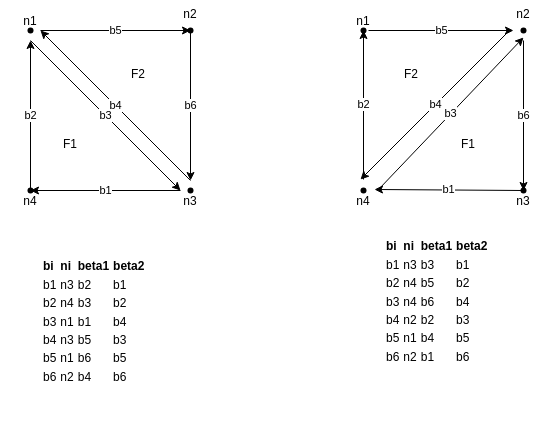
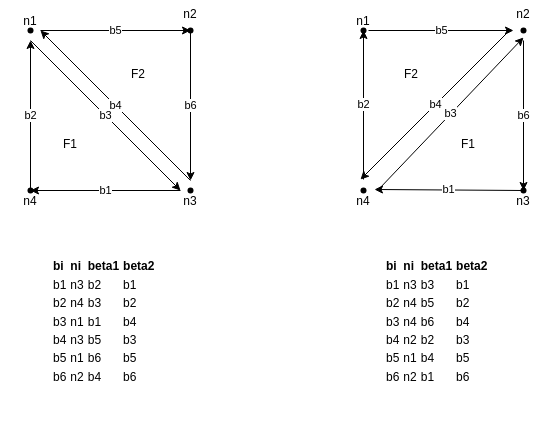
  <mxCell id="0" />
  <mxCell id="1" parent="0" />
  <mxCell id="2" value="b5" style="endArrow=classic;html=1;rounded=0;" edge="1" parent="1"><mxGeometry width="50" height="50" relative="1" as="geometry"><mxPoint x="40" y="30" as="sourcePoint" /><mxPoint x="190" y="30" as="targetPoint" /></mxGeometry></mxCell>
  <mxCell id="3" value="b6" style="endArrow=classic;html=1;rounded=0;" edge="1" parent="1"><mxGeometry width="50" height="50" relative="1" as="geometry"><mxPoint x="190" y="30" as="sourcePoint" /><mxPoint x="190" y="180" as="targetPoint" /></mxGeometry></mxCell>
  <mxCell id="4" value="b4" style="endArrow=classic;html=1;rounded=0;" edge="1" parent="1"><mxGeometry width="50" height="50" relative="1" as="geometry"><mxPoint x="190" y="180" as="sourcePoint" /><mxPoint x="40" y="30" as="targetPoint" /></mxGeometry></mxCell>
  <mxCell id="5" value="b1" style="endArrow=classic;html=1;rounded=0;" edge="1" parent="1"><mxGeometry width="50" height="50" relative="1" as="geometry"><mxPoint x="180" y="190" as="sourcePoint" /><mxPoint x="30" y="190" as="targetPoint" /></mxGeometry></mxCell>
  <mxCell id="6" value="b2" style="endArrow=classic;html=1;rounded=0;" edge="1" parent="1" source="12"><mxGeometry width="50" height="50" relative="1" as="geometry"><mxPoint x="30" y="190" as="sourcePoint" /><mxPoint x="30" y="40" as="targetPoint" /></mxGeometry></mxCell>
  <mxCell id="7" value="b3" style="endArrow=classic;html=1;rounded=0;" edge="1" parent="1"><mxGeometry width="50" height="50" relative="1" as="geometry"><mxPoint x="30" y="40" as="sourcePoint" /><mxPoint x="180" y="190" as="targetPoint" /></mxGeometry></mxCell>
  <mxCell id="8" value="n3" style="shape=waypoint;sketch=0;fillStyle=solid;size=6;pointerEvents=1;points=[];fillColor=none;resizable=0;rotatable=0;perimeter=centerPerimeter;snapToPoint=1;spacingTop=20;" vertex="1" parent="1"><mxGeometry x="180" y="180" width="20" height="20" as="geometry" /></mxCell>
  <mxCell id="9" value="n1" style="shape=waypoint;sketch=0;fillStyle=solid;size=6;pointerEvents=1;points=[];fillColor=none;resizable=0;rotatable=0;perimeter=centerPerimeter;snapToPoint=1;labelPadding=0;spacingTop=-20;" vertex="1" parent="1"><mxGeometry x="20" y="20" width="20" height="20" as="geometry" /></mxCell>
  <mxCell id="10" value="n2&#10;" style="shape=waypoint;sketch=0;fillStyle=solid;size=6;pointerEvents=1;points=[];fillColor=none;resizable=0;rotatable=0;perimeter=centerPerimeter;snapToPoint=1;spacingTop=-20;" vertex="1" parent="1"><mxGeometry x="180" y="20" width="20" height="20" as="geometry" /></mxCell>
  <mxCell id="11" value="" style="endArrow=classic;html=1;rounded=0;" edge="1" parent="1" target="12"><mxGeometry width="50" height="50" relative="1" as="geometry"><mxPoint x="30" y="190" as="sourcePoint" /><mxPoint x="30" y="40" as="targetPoint" /></mxGeometry></mxCell>
  <mxCell id="12" value="n4" style="shape=waypoint;sketch=0;fillStyle=solid;size=6;pointerEvents=1;points=[];fillColor=none;resizable=0;rotatable=0;perimeter=centerPerimeter;snapToPoint=1;spacingTop=20;" vertex="1" parent="1"><mxGeometry x="20" y="180" width="20" height="20" as="geometry" /></mxCell>
  <mxCell id="13" value="F1" style="text;strokeColor=none;align=center;fillColor=none;html=1;verticalAlign=middle;whiteSpace=wrap;rounded=0;" vertex="1" parent="1"><mxGeometry x="40" y="129" width="60" height="30" as="geometry" /></mxCell>
  <mxCell id="14" value="F2" style="text;strokeColor=none;align=center;fillColor=none;html=1;verticalAlign=middle;whiteSpace=wrap;rounded=0;" vertex="1" parent="1"><mxGeometry x="108" y="59" width="60" height="30" as="geometry" /></mxCell>
- <mxCell id="15" value="&lt;br&gt;&lt;table&gt;&lt;tbody&gt;&lt;tr&gt;&lt;td&gt;&lt;b&gt;bi&lt;/b&gt;&lt;/td&gt;&lt;td&gt;&lt;b&gt;ni&lt;/b&gt;&lt;/td&gt;&lt;td&gt;&lt;b&gt;beta1&lt;/b&gt;&lt;/td&gt;&lt;td&gt;&lt;b&gt;beta2&lt;/b&gt;&lt;/td&gt;&lt;/tr&gt;&lt;tr&gt;&lt;td&gt;b1&lt;/td&gt;&lt;td&gt;n3&lt;/td&gt;&lt;td&gt;b2&lt;/td&gt;&lt;td&gt;b1&lt;/td&gt;&lt;/tr&gt;&lt;tr&gt;&lt;td&gt;b2&lt;/td&gt;&lt;td&gt;n4&lt;/td&gt;&lt;td&gt;b3&lt;/td&gt;&lt;td&gt;b2&lt;/td&gt;&lt;/tr&gt;&lt;tr&gt;&lt;td&gt;b3&lt;/td&gt;&lt;td&gt;n1&lt;/td&gt;&lt;td&gt;b1&lt;/td&gt;&lt;td&gt;b4&lt;/td&gt;&lt;/tr&gt;&lt;tr&gt;&lt;td&gt;b4&lt;/td&gt;&lt;td&gt;n3&lt;/td&gt;&lt;td&gt;b5&lt;/td&gt;&lt;td&gt;b3&lt;/td&gt;&lt;/tr&gt;&lt;tr&gt;&lt;td&gt;b5&lt;/td&gt;&lt;td&gt;n1&lt;/td&gt;&lt;td&gt;b6&lt;/td&gt;&lt;td&gt;b5&lt;/td&gt;&lt;/tr&gt;&lt;tr&gt;&lt;td&gt;b6&lt;/td&gt;&lt;td&gt;n2&lt;/td&gt;&lt;td&gt;b4&lt;/td&gt;&lt;td&gt;b6&lt;/td&gt;&lt;/tr&gt;&lt;/tbody&gt;&lt;/table&gt;" style="text;strokeColor=none;align=left;fillColor=none;html=1;verticalAlign=middle;whiteSpace=wrap;rounded=0;" vertex="1" parent="1"><mxGeometry x="38" y="229" width="120" height="170" as="geometry" /></mxCell>
+ <mxCell id="15" value="&lt;br&gt;&lt;table&gt;&lt;tbody&gt;&lt;tr&gt;&lt;td&gt;&lt;b&gt;bi&lt;/b&gt;&lt;/td&gt;&lt;td&gt;&lt;b&gt;ni&lt;/b&gt;&lt;/td&gt;&lt;td&gt;&lt;b&gt;beta1&lt;/b&gt;&lt;/td&gt;&lt;td&gt;&lt;b&gt;beta2&lt;/b&gt;&lt;/td&gt;&lt;/tr&gt;&lt;tr&gt;&lt;td&gt;b1&lt;/td&gt;&lt;td&gt;n3&lt;/td&gt;&lt;td&gt;b2&lt;/td&gt;&lt;td&gt;b1&lt;/td&gt;&lt;/tr&gt;&lt;tr&gt;&lt;td&gt;b2&lt;/td&gt;&lt;td&gt;n4&lt;/td&gt;&lt;td&gt;b3&lt;/td&gt;&lt;td&gt;b2&lt;/td&gt;&lt;/tr&gt;&lt;tr&gt;&lt;td&gt;b3&lt;/td&gt;&lt;td&gt;n1&lt;/td&gt;&lt;td&gt;b1&lt;/td&gt;&lt;td&gt;b4&lt;/td&gt;&lt;/tr&gt;&lt;tr&gt;&lt;td&gt;b4&lt;/td&gt;&lt;td&gt;n3&lt;/td&gt;&lt;td&gt;b5&lt;/td&gt;&lt;td&gt;b3&lt;/td&gt;&lt;/tr&gt;&lt;tr&gt;&lt;td&gt;b5&lt;/td&gt;&lt;td&gt;n1&lt;/td&gt;&lt;td&gt;b6&lt;/td&gt;&lt;td&gt;b5&lt;/td&gt;&lt;/tr&gt;&lt;tr&gt;&lt;td&gt;b6&lt;/td&gt;&lt;td&gt;n2&lt;/td&gt;&lt;td&gt;b4&lt;/td&gt;&lt;td&gt;b6&lt;/td&gt;&lt;/tr&gt;&lt;/tbody&gt;&lt;/table&gt;" style="text;strokeColor=none;align=left;fillColor=none;html=1;verticalAlign=middle;whiteSpace=wrap;rounded=0;" vertex="1" parent="1"><mxGeometry x="48" y="229" width="120" height="170" as="geometry" /></mxCell>
  <mxCell id="16" value="b5" style="endArrow=classic;html=1;rounded=0;" edge="1" parent="1"><mxGeometry width="50" height="50" relative="1" as="geometry"><mxPoint x="368" y="30" as="sourcePoint" /><mxPoint x="513" y="30" as="targetPoint" /></mxGeometry></mxCell>
  <mxCell id="17" value="b6" style="endArrow=classic;html=1;rounded=0;" edge="1" parent="1" target="22"><mxGeometry width="50" height="50" relative="1" as="geometry"><mxPoint x="523" y="40" as="sourcePoint" /><mxPoint x="523" y="171" as="targetPoint" /></mxGeometry></mxCell>
  <mxCell id="18" value="b4" style="endArrow=classic;html=1;rounded=0;" edge="1" parent="1"><mxGeometry width="50" height="50" relative="1" as="geometry"><mxPoint x="510" y="29" as="sourcePoint" /><mxPoint x="360" y="179" as="targetPoint" /></mxGeometry></mxCell>
  <mxCell id="19" value="b1" style="endArrow=classic;html=1;rounded=0;" edge="1" parent="1" source="22"><mxGeometry width="50" height="50" relative="1" as="geometry"><mxPoint x="509" y="190" as="sourcePoint" /><mxPoint x="374" y="189" as="targetPoint" /></mxGeometry></mxCell>
  <mxCell id="20" value="b2" style="endArrow=classic;html=1;rounded=0;entryX=0.7;entryY=0.3;entryDx=0;entryDy=0;entryPerimeter=0;" edge="1" parent="1" target="23"><mxGeometry width="50" height="50" relative="1" as="geometry"><mxPoint x="363" y="179" as="sourcePoint" /><mxPoint x="363" y="40" as="targetPoint" /></mxGeometry></mxCell>
  <mxCell id="21" value="b3" style="endArrow=classic;html=1;rounded=0;entryX=0.55;entryY=1.25;entryDx=0;entryDy=0;entryPerimeter=0;" edge="1" parent="1"><mxGeometry width="50" height="50" relative="1" as="geometry"><mxPoint x="378" y="189" as="sourcePoint" /><mxPoint x="523" y="37" as="targetPoint" /></mxGeometry></mxCell>
  <mxCell id="22" value="n3" style="shape=waypoint;sketch=0;fillStyle=solid;size=6;pointerEvents=1;points=[];fillColor=none;resizable=0;rotatable=0;perimeter=centerPerimeter;snapToPoint=1;spacingTop=20;" vertex="1" parent="1"><mxGeometry x="513" y="180" width="20" height="20" as="geometry" /></mxCell>
  <mxCell id="23" value="n1" style="shape=waypoint;sketch=0;fillStyle=solid;size=6;pointerEvents=1;points=[];fillColor=none;resizable=0;rotatable=0;perimeter=centerPerimeter;snapToPoint=1;labelPadding=0;spacingTop=-20;" vertex="1" parent="1"><mxGeometry x="353" y="20" width="20" height="20" as="geometry" /></mxCell>
  <mxCell id="24" value="n2&#10;" style="shape=waypoint;sketch=0;fillStyle=solid;size=6;pointerEvents=1;points=[];fillColor=none;resizable=0;rotatable=0;perimeter=centerPerimeter;snapToPoint=1;spacingTop=-20;" vertex="1" parent="1"><mxGeometry x="513" y="20" width="20" height="20" as="geometry" /></mxCell>
  <mxCell id="25" value="" style="endArrow=classic;html=1;rounded=0;" edge="1" parent="1" target="26"><mxGeometry width="50" height="50" relative="1" as="geometry"><mxPoint x="363" y="190" as="sourcePoint" /><mxPoint x="363" y="40" as="targetPoint" /></mxGeometry></mxCell>
  <mxCell id="26" value="n4" style="shape=waypoint;sketch=0;fillStyle=solid;size=6;pointerEvents=1;points=[];fillColor=none;resizable=0;rotatable=0;perimeter=centerPerimeter;snapToPoint=1;spacingTop=20;" vertex="1" parent="1"><mxGeometry x="353" y="180" width="20" height="20" as="geometry" /></mxCell>
  <mxCell id="27" value="F1" style="text;strokeColor=none;align=center;fillColor=none;html=1;verticalAlign=middle;whiteSpace=wrap;rounded=0;" vertex="1" parent="1"><mxGeometry x="438" y="129" width="60" height="30" as="geometry" /></mxCell>
  <mxCell id="28" value="F2" style="text;strokeColor=none;align=center;fillColor=none;html=1;verticalAlign=middle;whiteSpace=wrap;rounded=0;" vertex="1" parent="1"><mxGeometry x="381" y="59" width="60" height="30" as="geometry" /></mxCell>
- <mxCell id="29" value="&lt;br&gt;&lt;table&gt;&lt;tbody&gt;&lt;tr&gt;&lt;td&gt;&lt;b&gt;bi&lt;/b&gt;&lt;/td&gt;&lt;td&gt;&lt;b&gt;ni&lt;/b&gt;&lt;/td&gt;&lt;td&gt;&lt;b&gt;beta1&lt;/b&gt;&lt;/td&gt;&lt;td&gt;&lt;b&gt;beta2&lt;/b&gt;&lt;/td&gt;&lt;/tr&gt;&lt;tr&gt;&lt;td&gt;b1&lt;/td&gt;&lt;td&gt;n3&lt;/td&gt;&lt;td&gt;b3&lt;/td&gt;&lt;td&gt;b1&lt;/td&gt;&lt;/tr&gt;&lt;tr&gt;&lt;td&gt;b2&lt;/td&gt;&lt;td&gt;n4&lt;/td&gt;&lt;td&gt;b5&lt;/td&gt;&lt;td&gt;b2&lt;/td&gt;&lt;/tr&gt;&lt;tr&gt;&lt;td&gt;b3&lt;/td&gt;&lt;td&gt;n4&lt;/td&gt;&lt;td&gt;b6&lt;/td&gt;&lt;td&gt;b4&lt;/td&gt;&lt;/tr&gt;&lt;tr&gt;&lt;td&gt;b4&lt;/td&gt;&lt;td&gt;n2&lt;/td&gt;&lt;td&gt;b2&lt;/td&gt;&lt;td&gt;b3&lt;/td&gt;&lt;/tr&gt;&lt;tr&gt;&lt;td&gt;b5&lt;/td&gt;&lt;td&gt;n1&lt;/td&gt;&lt;td&gt;b4&lt;/td&gt;&lt;td&gt;b5&lt;/td&gt;&lt;/tr&gt;&lt;tr&gt;&lt;td&gt;b6&lt;/td&gt;&lt;td&gt;n2&lt;/td&gt;&lt;td&gt;b1&lt;/td&gt;&lt;td&gt;b6&lt;/td&gt;&lt;/tr&gt;&lt;/tbody&gt;&lt;/table&gt;" style="text;strokeColor=none;align=left;fillColor=none;html=1;verticalAlign=middle;whiteSpace=wrap;rounded=0;" vertex="1" parent="1"><mxGeometry x="381" y="209" width="120" height="170" as="geometry" /></mxCell>
+ <mxCell id="29" value="&lt;br&gt;&lt;table&gt;&lt;tbody&gt;&lt;tr&gt;&lt;td&gt;&lt;b&gt;bi&lt;/b&gt;&lt;/td&gt;&lt;td&gt;&lt;b&gt;ni&lt;/b&gt;&lt;/td&gt;&lt;td&gt;&lt;b&gt;beta1&lt;/b&gt;&lt;/td&gt;&lt;td&gt;&lt;b&gt;beta2&lt;/b&gt;&lt;/td&gt;&lt;/tr&gt;&lt;tr&gt;&lt;td&gt;b1&lt;/td&gt;&lt;td&gt;n3&lt;/td&gt;&lt;td&gt;b3&lt;/td&gt;&lt;td&gt;b1&lt;/td&gt;&lt;/tr&gt;&lt;tr&gt;&lt;td&gt;b2&lt;/td&gt;&lt;td&gt;n4&lt;/td&gt;&lt;td&gt;b5&lt;/td&gt;&lt;td&gt;b2&lt;/td&gt;&lt;/tr&gt;&lt;tr&gt;&lt;td&gt;b3&lt;/td&gt;&lt;td&gt;n4&lt;/td&gt;&lt;td&gt;b6&lt;/td&gt;&lt;td&gt;b4&lt;/td&gt;&lt;/tr&gt;&lt;tr&gt;&lt;td&gt;b4&lt;/td&gt;&lt;td&gt;n2&lt;/td&gt;&lt;td&gt;b2&lt;/td&gt;&lt;td&gt;b3&lt;/td&gt;&lt;/tr&gt;&lt;tr&gt;&lt;td&gt;b5&lt;/td&gt;&lt;td&gt;n1&lt;/td&gt;&lt;td&gt;b4&lt;/td&gt;&lt;td&gt;b5&lt;/td&gt;&lt;/tr&gt;&lt;tr&gt;&lt;td&gt;b6&lt;/td&gt;&lt;td&gt;n2&lt;/td&gt;&lt;td&gt;b1&lt;/td&gt;&lt;td&gt;b6&lt;/td&gt;&lt;/tr&gt;&lt;/tbody&gt;&lt;/table&gt;" style="text;strokeColor=none;align=left;fillColor=none;html=1;verticalAlign=middle;whiteSpace=wrap;rounded=0;" vertex="1" parent="1"><mxGeometry x="381" y="229" width="120" height="170" as="geometry" /></mxCell>
